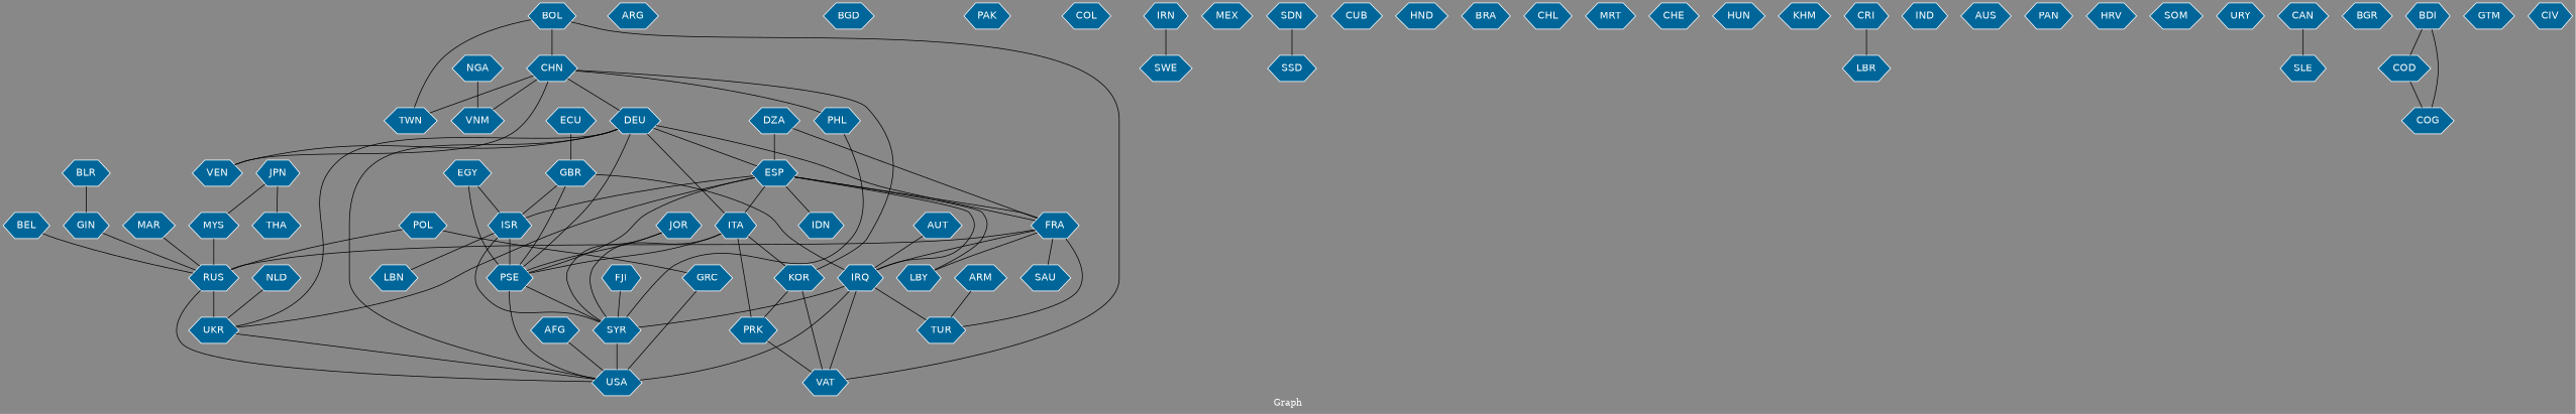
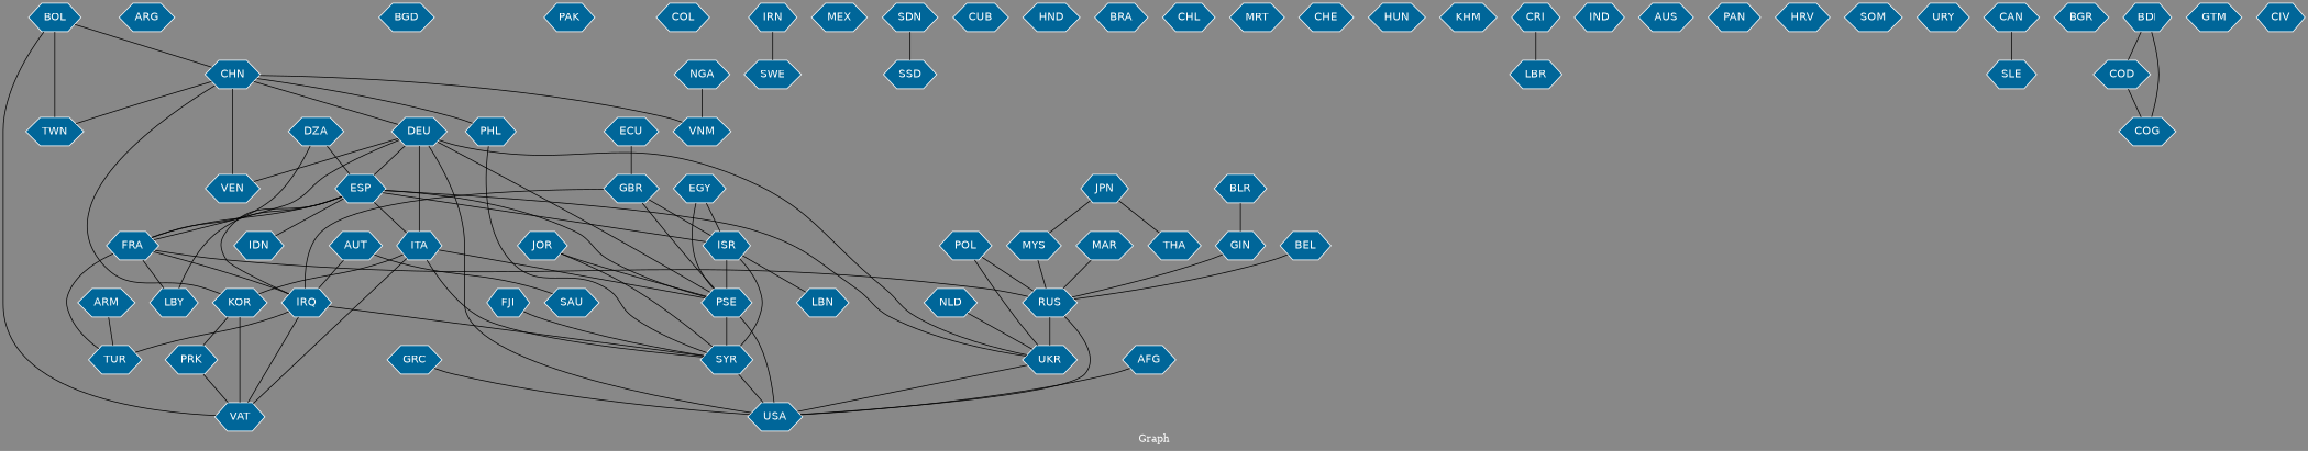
  graph {
    bgcolor="#888888"
    fontcolor=white
    fontsize=12
    label="Graph"
    node [color=white fillcolor="#006699" fontcolor=white fontname=Helvetica shape=hexagon style=filled]
    edge [arrowhead=open color=black fontcolor=white fontname=Courier fontsize=12 weight=1]
    n1 [label=RUS]
    n2 [label=UKR]
    n3 [label=USA]
    n4 [label=ARG]
    n5 [label=FRA]
    n6 [label=IRQ]
    n7 [label=TUR]
    n8 [label=LBY]
    n9 [label=SAU]
    n10 [label=ITA]
    n11 [label=SYR]
    n12 [label=PSE]
    n13 [label=KOR]
    n14 [label=VAT]
    n15 [label=BGD]
    n16 [label=PAK]
    n17 [label=COL]
    n18 [label=BEL]
    n19 [label=JPN]
    n20 [label=THA]
    n21 [label=MYS]
    n22 [label=AFG]
    n23 [label=PRK]
    n24 [label=DEU]
    n25 [label=ESP]
    n26 [label=VEN]
    n27 [label=ISR]
    n28 [label=IDN]
    n29 [label=GBR]
    n30 [label=LBN]
    n31 [label=CHN]
    n32 [label=PHL]
    n33 [label=VNM]
    n34 [label=TWN]
    n35 [label=IRN]
    n36 [label=SWE]
    n37 [label=MEX]
    n38 [label=ARM]
    n39 [label=SSD]
    n40 [label=SDN]
    n41 [label=CUB]
    n42 [label=MAR]
    n43 [label=EGY]
    n44 [label=BOL]
    n45 [label=HND]
    n46 [label=BRA]
    n47 [label=CHL]
    n48 [label=FJI]
    n49 [label=MRT]
    n50 [label=GIN]
    n51 [label=CHE]
    n52 [label=AUT]
    n53 [label=HUN]
    n54 [label=NGA]
    n55 [label=KHM]
    n56 [label=LBR]
    n57 [label=NLD]
    n58 [label=POL]
    n59 [label=IND]
    n60 [label=DZA]
    n61 [label=AUS]
    n62 [label=PAN]
    n63 [label=ECU]
    n64 [label=HRV]
    n65 [label=SOM]
    n66 [label=URY]
    n67 [label=JOR]
    n68 [label=GRC]
    n69 [label=CRI]
    n70 [label=SLE]
    n71 [label=BGR]
    n72 [label=BDI]
    n73 [label=COD]
    n74 [label=COG]
    n75 [label=GTM]
    n76 [label=BLR]
    n77 [label=CIV]
    n78 [label=CAN]
    n1 -- n2 [weight=40]
    n1 -- n3 [weight=3]
    n2 -- n3 [weight=3]
    n5 -- n1
    n5 -- n6 [weight=2]
    n5 -- n7
    n5 -- n8
-   n5 -- n9 [weight=2]
-   n6 -- n3 [weight=8]
+   n52 -- n9 [weight=2]
    n6 -- n7 [weight=2]
    n6 -- n11
    n6 -- n14 [weight=2]
    n10 -- n11
    n10 -- n12
    n10 -- n13
-   n10 -- n23
+   n10 -- n14
    n11 -- n3 [weight=5]
    n12 -- n3 [weight=2]
    n12 -- n11
    n13 -- n14 [weight=4]
    n13 -- n23
    n18 -- n1 [weight=3]
    n19 -- n20
    n19 -- n21
    n21 -- n1
    n22 -- n3 [weight=2]
    n23 -- n14
    n24 -- n2 [weight=2]
    n24 -- n3
    n24 -- n5
    n24 -- n10
    n24 -- n12
    n24 -- n25
    n24 -- n26
    n25 -- n2
    n25 -- n5
    n25 -- n6
    n25 -- n8
    n25 -- n10
    n25 -- n12
    n25 -- n27 [weight=2]
    n25 -- n28 [weight=3]
    n27 -- n11
    n27 -- n12 [weight=35]
    n27 -- n30
    n29 -- n6 [weight=3]
    n29 -- n12
    n29 -- n27
    n31 -- n13
    n31 -- n24
    n31 -- n26
    n31 -- n32
    n31 -- n33
    n31 -- n34
    n32 -- n11
    n35 -- n36
    n38 -- n7
    n40 -- n39
    n42 -- n1
    n43 -- n12 [weight=4]
    n43 -- n27 [weight=3]
    n44 -- n14
    n44 -- n31
    n44 -- n34
    n48 -- n11
    n50 -- n1
    n52 -- n6
    n54 -- n33
    n57 -- n2 [weight=2]
    n58 -- n1
-   n58 -- n68 [weight=3]
+   n58 -- n2 [weight=3]
    n60 -- n5
    n60 -- n25
    n63 -- n29 [weight=2]
    n67 -- n11
    n67 -- n12
    n68 -- n3
    n69 -- n56
    n72 -- n73
    n72 -- n74
    n73 -- n74
    n76 -- n50
    n78 -- n70
  }
